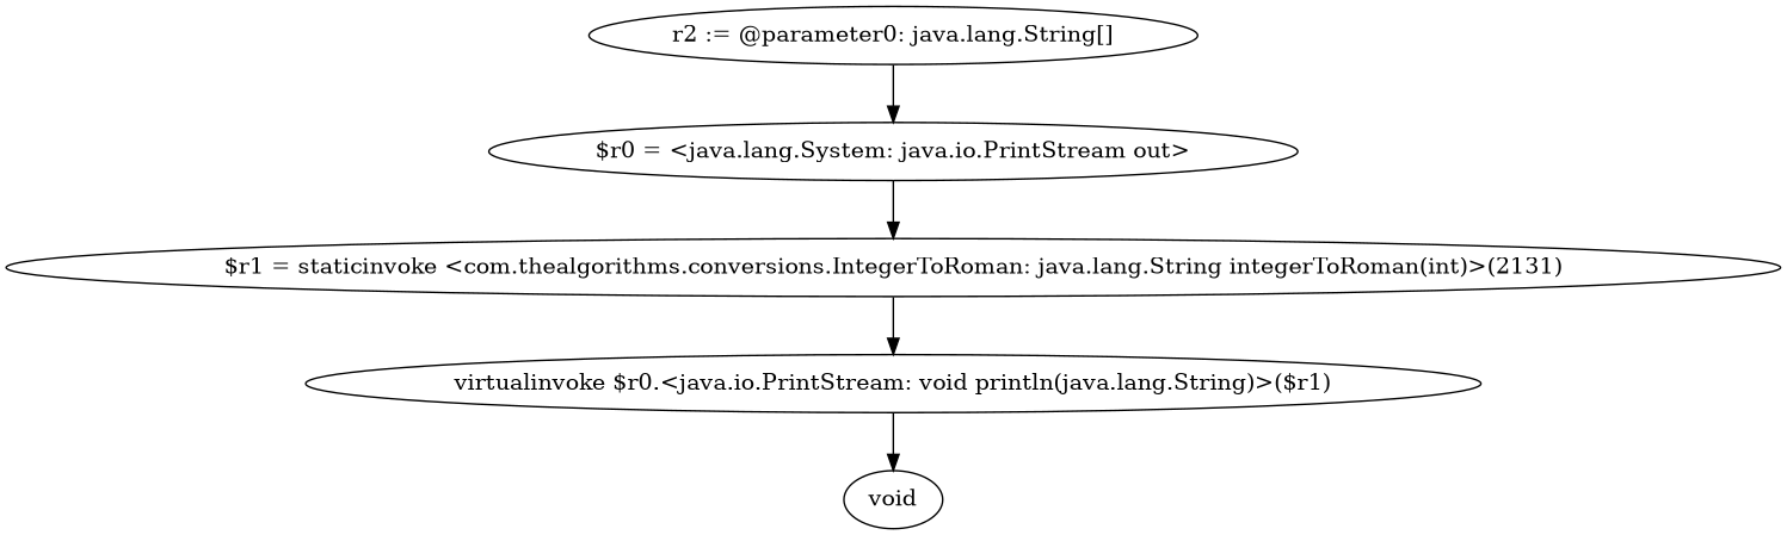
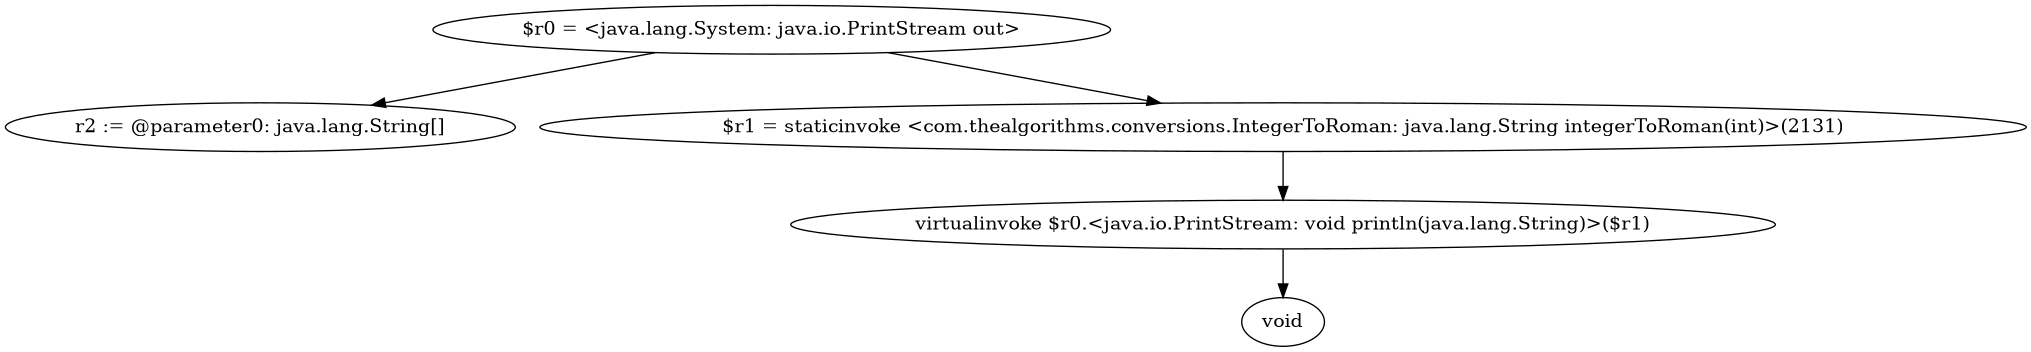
  digraph {
    "r2 := @parameter0: java.lang.String[]"
    "$r0 = <java.lang.System: java.io.PrintStream out>"
    "$r1 = staticinvoke <com.thealgorithms.conversions.IntegerToRoman: java.lang.String integerToRoman(int)>(2131)"
    "virtualinvoke $r0.<java.io.PrintStream: void println(java.lang.String)>($r1)"
    n5 [label=void]
-   "r2 := @parameter0: java.lang.String[]" -> "$r0 = <java.lang.System: java.io.PrintStream out>"
+   "$r0 = <java.lang.System: java.io.PrintStream out>" -> "r2 := @parameter0: java.lang.String[]"
    "$r0 = <java.lang.System: java.io.PrintStream out>" -> "$r1 = staticinvoke <com.thealgorithms.conversions.IntegerToRoman: java.lang.String integerToRoman(int)>(2131)"
    "$r1 = staticinvoke <com.thealgorithms.conversions.IntegerToRoman: java.lang.String integerToRoman(int)>(2131)" -> "virtualinvoke $r0.<java.io.PrintStream: void println(java.lang.String)>($r1)"
    "virtualinvoke $r0.<java.io.PrintStream: void println(java.lang.String)>($r1)" -> n5
  }
